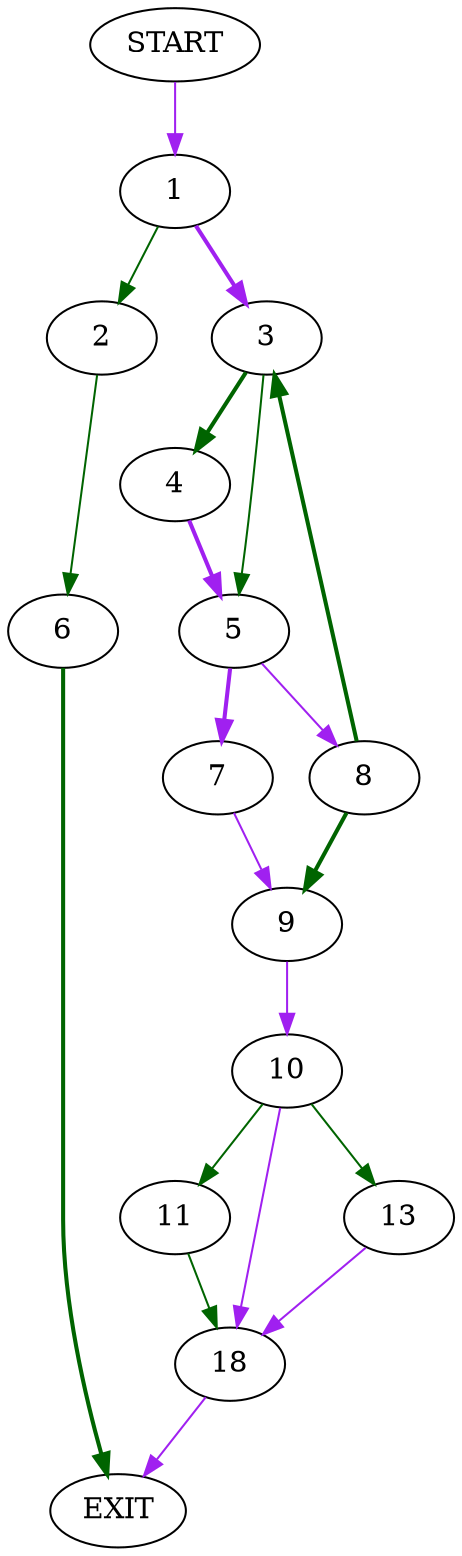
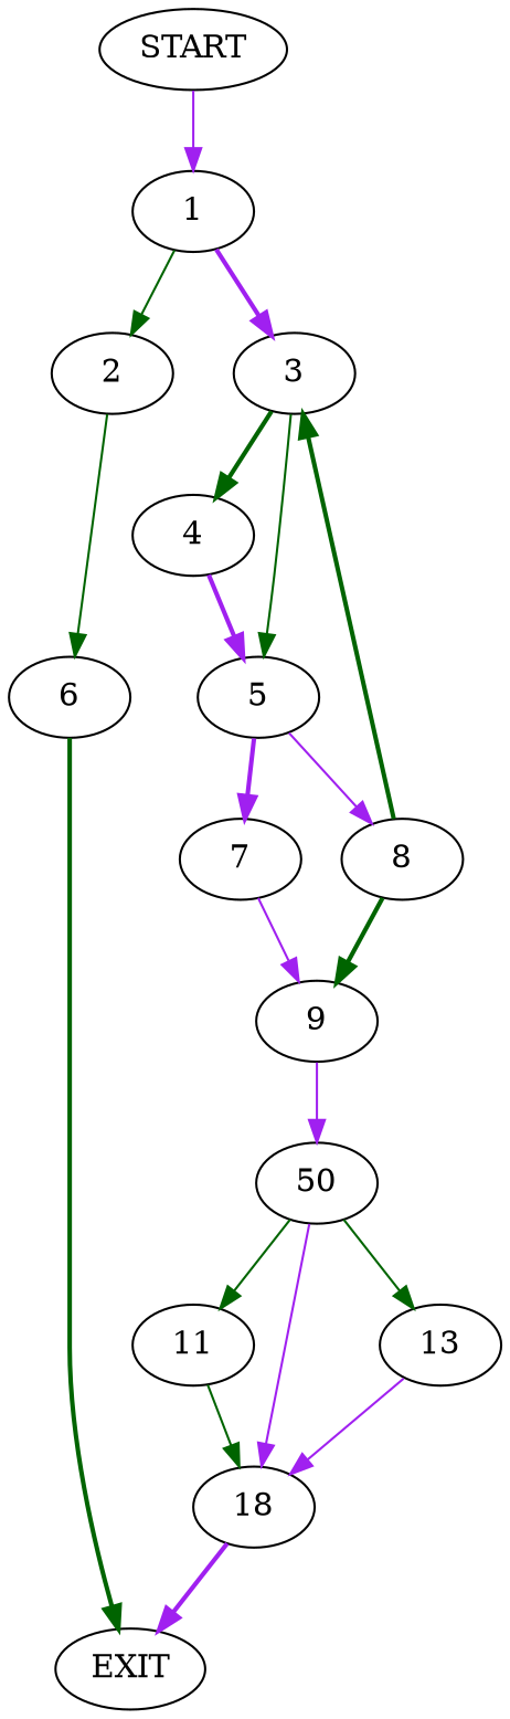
  digraph {
    edge [color=purple style=solid]
    n1 [label=START]
    1
    2
    3
    n5 [label=EXIT]
    6
    4
    5
    7
    8
    9
-   10
+   10 [label=50]
    11
    n14 [label=18]
    13
    n1 -> 1
    1 -> 2 [color=darkgreen]
    1 -> 3 [style=bold]
    2 -> 6 [color=darkgreen]
    3 -> 4 [color=darkgreen style=bold]
    3 -> 5 [color=darkgreen]
    6 -> n5 [color=darkgreen style=bold]
    4 -> 5 [style=bold]
    5 -> 7 [style=bold]
    5 -> 8
    7 -> 9
    8 -> 3 [color=darkgreen style=bold]
    8 -> 9 [color=darkgreen style=bold]
    9 -> 10
    10 -> 11 [color=darkgreen]
    10 -> n14
    10 -> 13 [color=darkgreen]
    11 -> n14 [color=darkgreen]
-   n14 -> n5
+   n14 -> n5 [style=bold]
    13 -> n14
  }
